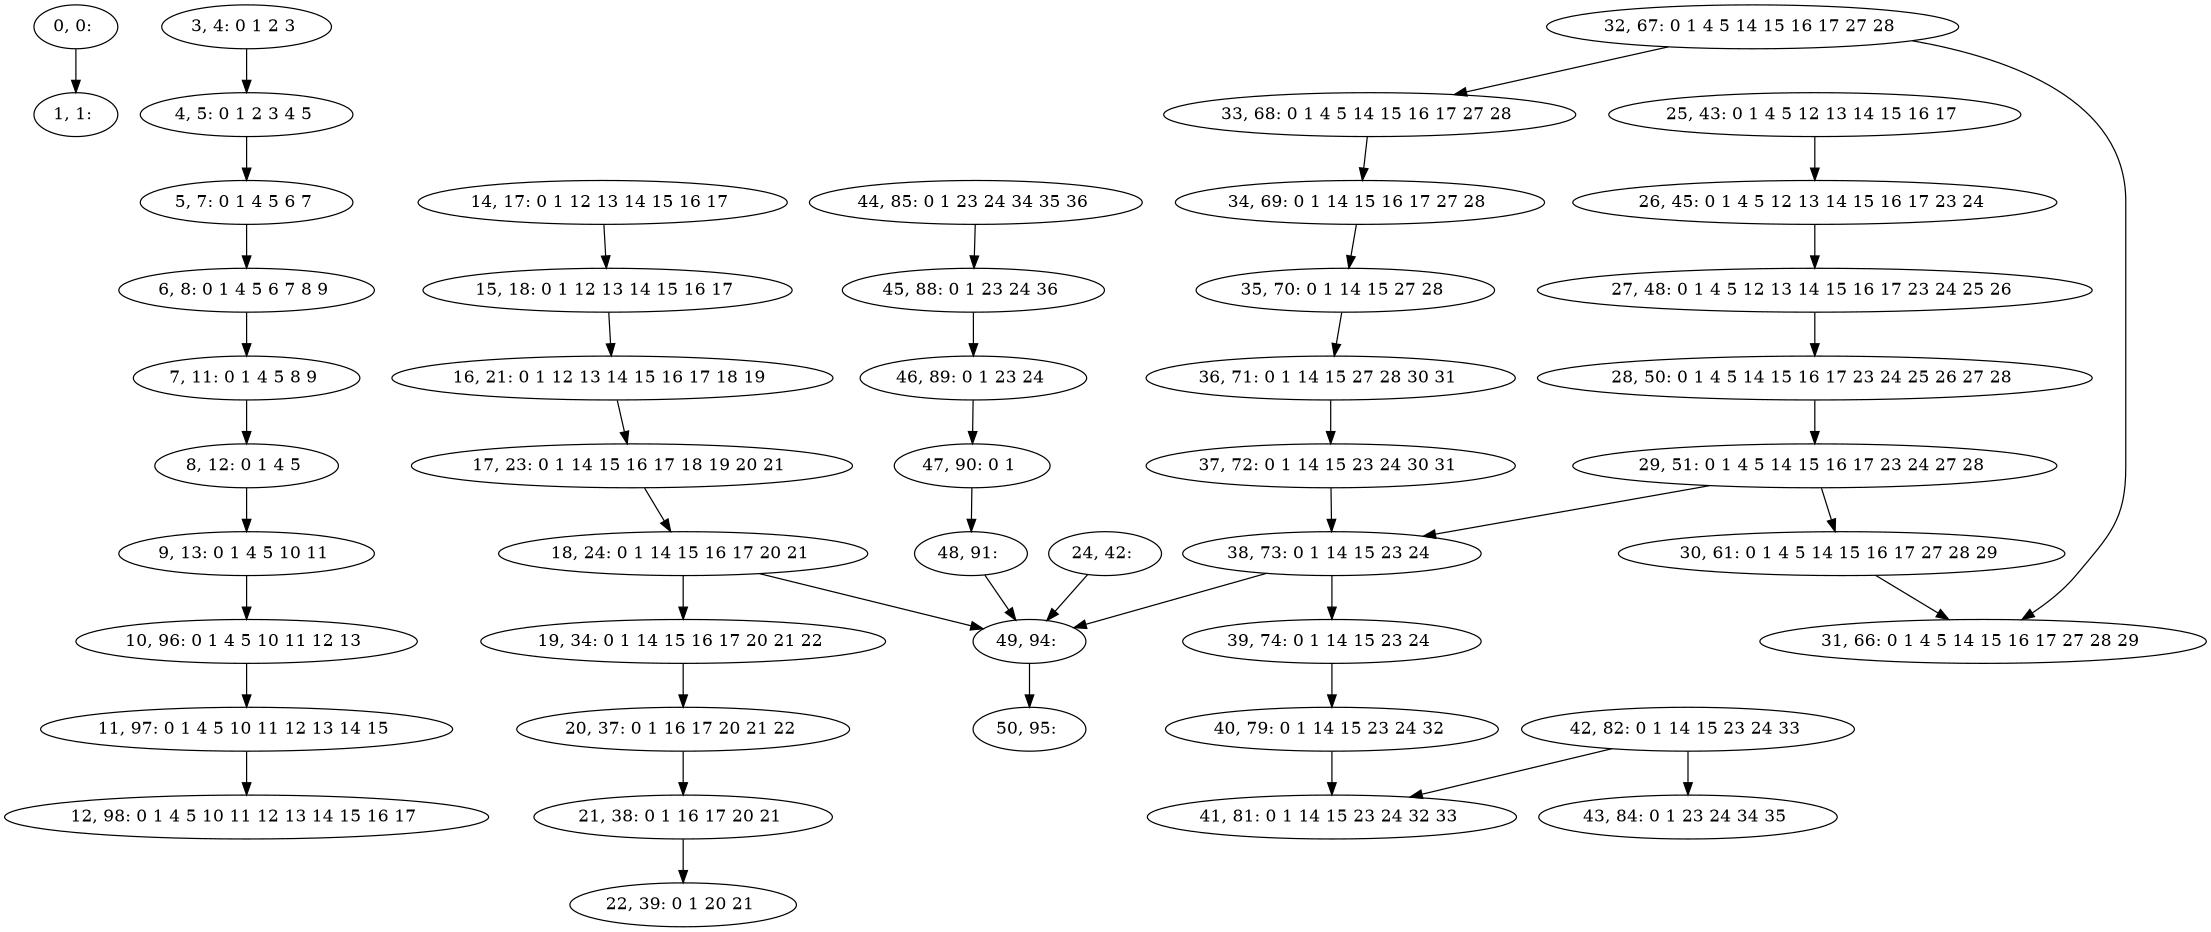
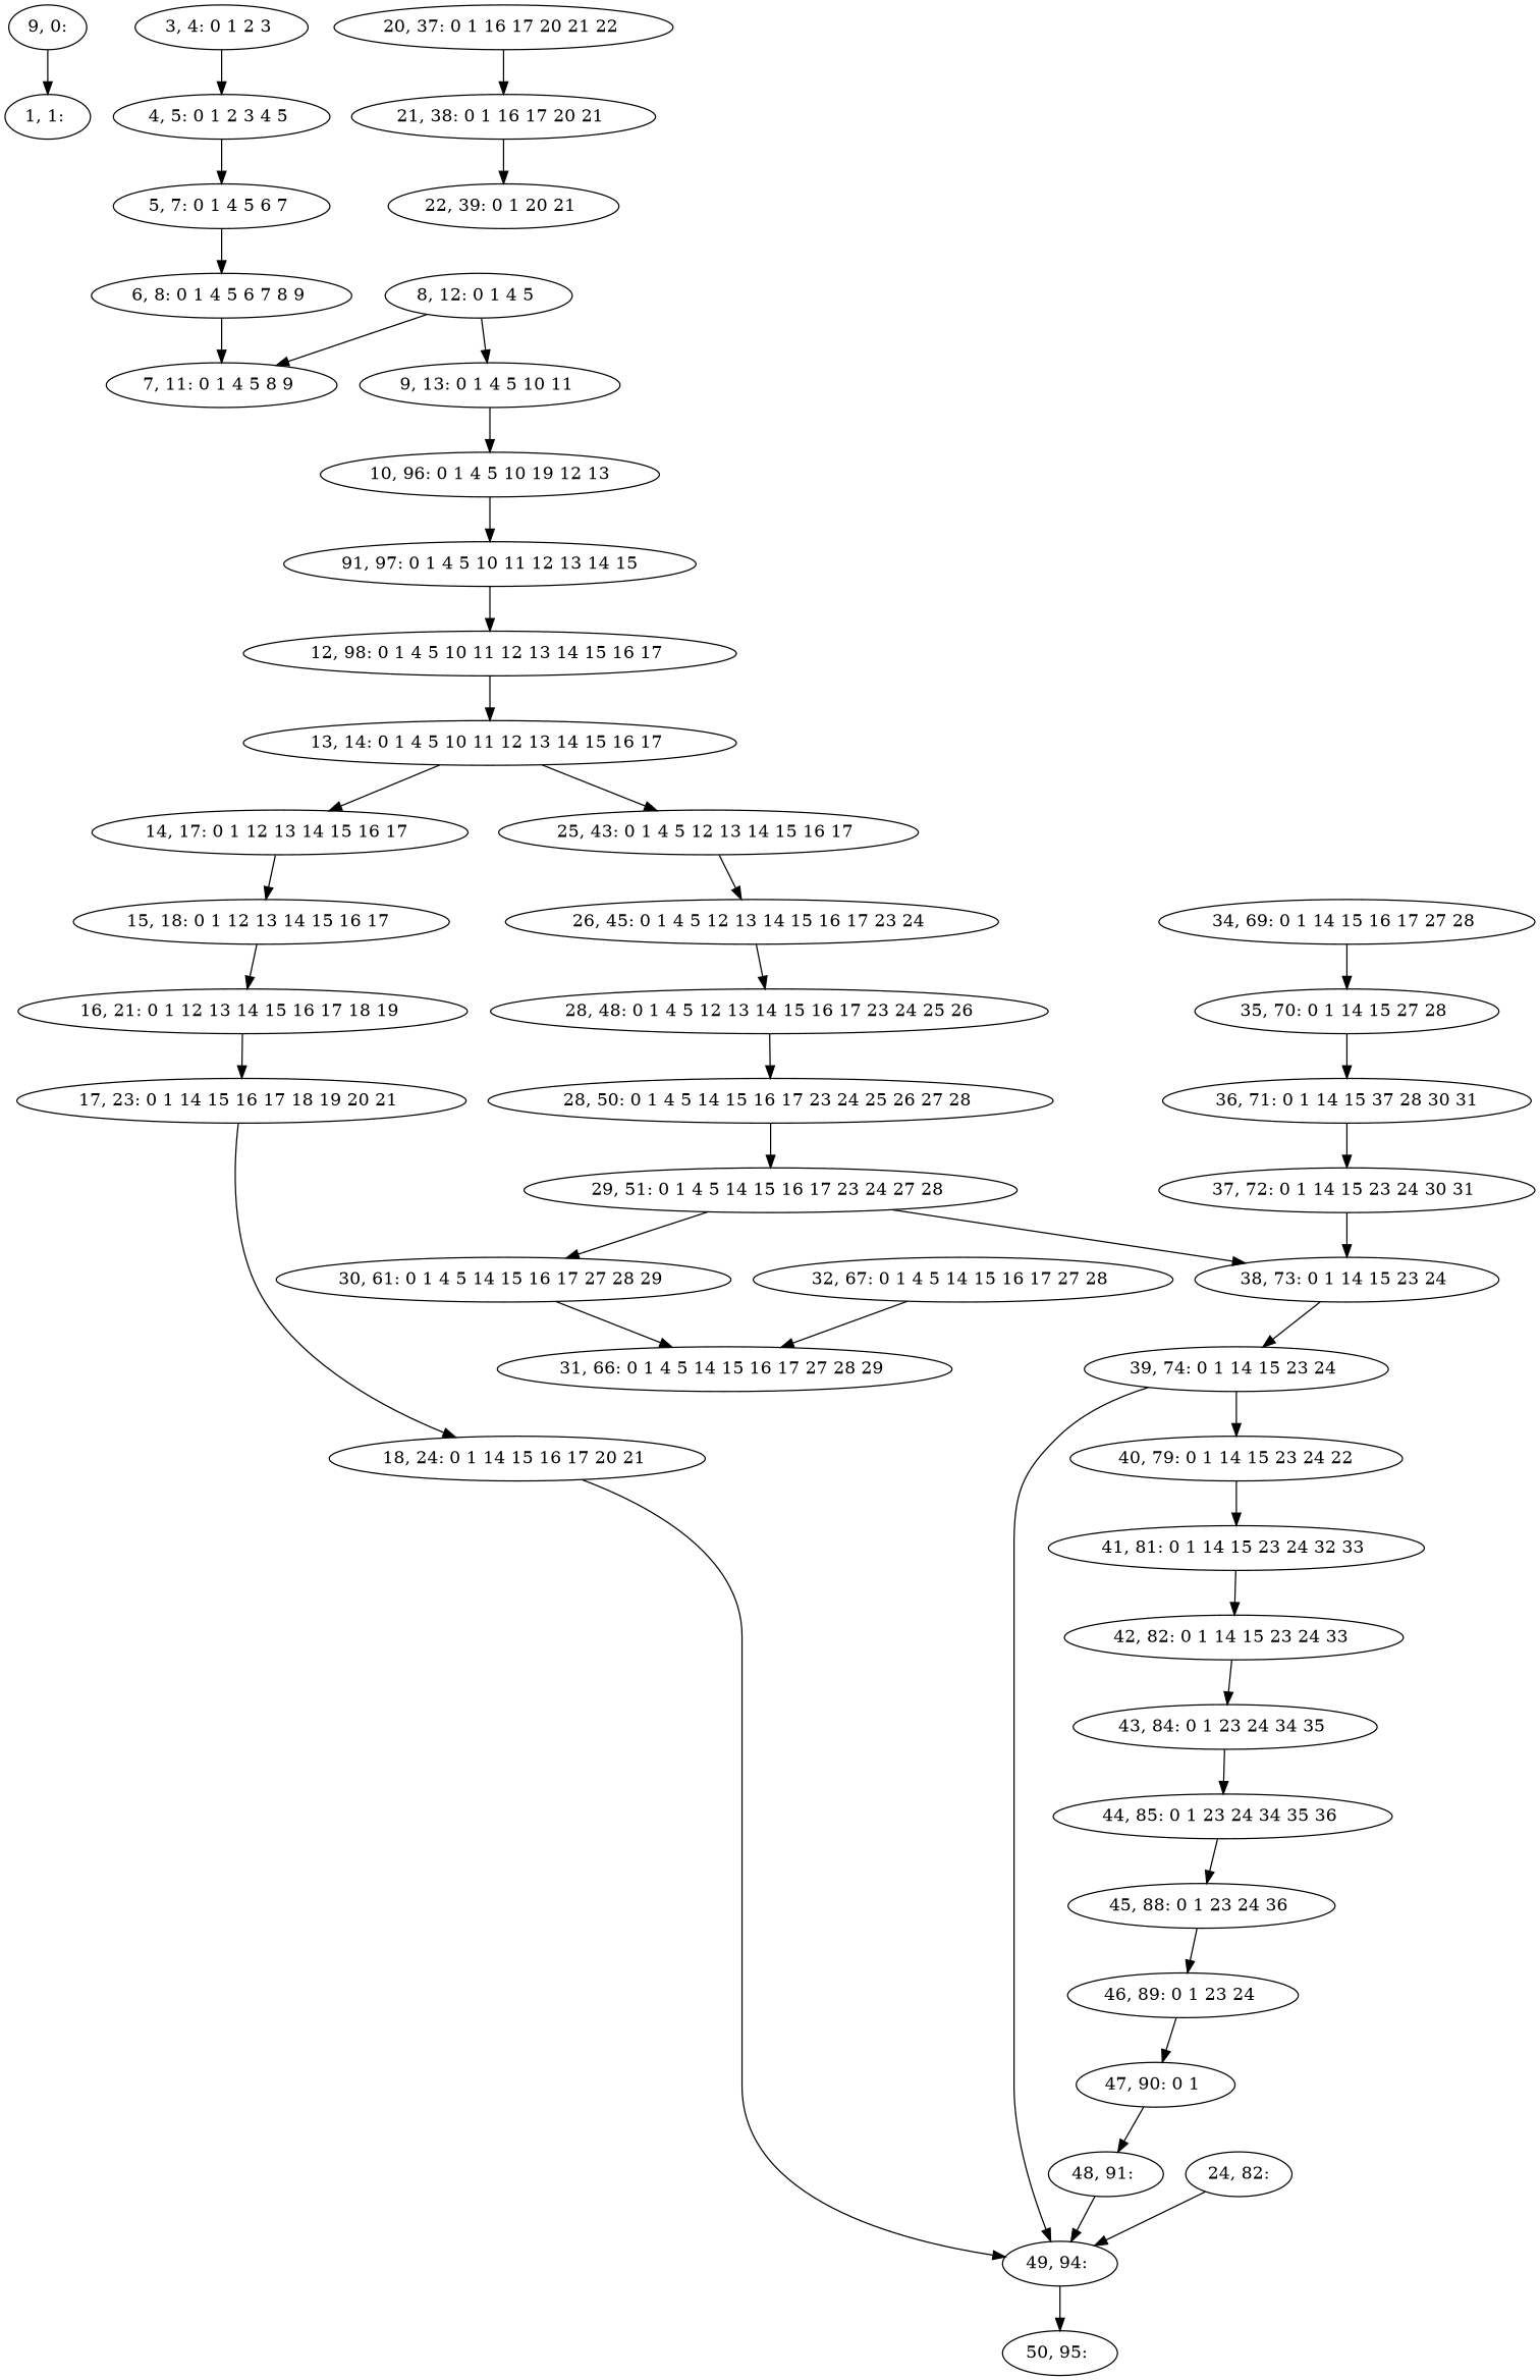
  digraph {
-   n1 [label="0, 0: "]
+   n1 [label="9, 0:"]
    n2 [label="1, 1: "]
    n3 [label="3, 4: 0 1 2 3 "]
    n4 [label="4, 5: 0 1 2 3 4 5 "]
    n5 [label="5, 7: 0 1 4 5 6 7 "]
    n6 [label="6, 8: 0 1 4 5 6 7 8 9 "]
    n7 [label="7, 11: 0 1 4 5 8 9 "]
    n8 [label="8, 12: 0 1 4 5 "]
    n9 [label="9, 13: 0 1 4 5 10 11 "]
-   n10 [label="10, 96: 0 1 4 5 10 11 12 13 "]
-   n11 [label="11, 97: 0 1 4 5 10 11 12 13 14 15 "]
+   n10 [label="10, 96: 0 1 4 5 10 19 12 13"]
+   n11 [label="91, 97: 0 1 4 5 10 11 12 13 14 15"]
    n12 [label="12, 98: 0 1 4 5 10 11 12 13 14 15 16 17 "]
+   n13 [label="13, 14: 0 1 4 5 10 11 12 13 14 15 16 17 "]
    n14 [label="14, 17: 0 1 12 13 14 15 16 17 "]
    n15 [label="25, 43: 0 1 4 5 12 13 14 15 16 17 "]
    n16 [label="15, 18: 0 1 12 13 14 15 16 17 "]
    n17 [label="26, 45: 0 1 4 5 12 13 14 15 16 17 23 24 "]
    n18 [label="16, 21: 0 1 12 13 14 15 16 17 18 19 "]
    n19 [label="17, 23: 0 1 14 15 16 17 18 19 20 21 "]
    n20 [label="18, 24: 0 1 14 15 16 17 20 21 "]
-   n21 [label="19, 34: 0 1 14 15 16 17 20 21 22 "]
    n22 [label="49, 94: "]
    n23 [label="20, 37: 0 1 16 17 20 21 22 "]
    n24 [label="50, 95: "]
    n25 [label="21, 38: 0 1 16 17 20 21 "]
    n26 [label="22, 39: 0 1 20 21 "]
-   n27 [label="24, 42: "]
-   n28 [label="27, 48: 0 1 4 5 12 13 14 15 16 17 23 24 25 26 "]
+   n27 [label="24, 82:"]
+   n28 [label="28, 48: 0 1 4 5 12 13 14 15 16 17 23 24 25 26"]
    n29 [label="28, 50: 0 1 4 5 14 15 16 17 23 24 25 26 27 28 "]
    n30 [label="29, 51: 0 1 4 5 14 15 16 17 23 24 27 28 "]
    n31 [label="30, 61: 0 1 4 5 14 15 16 17 27 28 29 "]
    n32 [label="38, 73: 0 1 14 15 23 24 "]
    n33 [label="31, 66: 0 1 4 5 14 15 16 17 27 28 29 "]
    n34 [label="39, 74: 0 1 14 15 23 24 "]
    n35 [label="32, 67: 0 1 4 5 14 15 16 17 27 28 "]
-   n36 [label="33, 68: 0 1 4 5 14 15 16 17 27 28 "]
    n37 [label="34, 69: 0 1 14 15 16 17 27 28 "]
    n38 [label="35, 70: 0 1 14 15 27 28 "]
-   n39 [label="36, 71: 0 1 14 15 27 28 30 31 "]
+   n39 [label="36, 71: 0 1 14 15 37 28 30 31"]
    n40 [label="37, 72: 0 1 14 15 23 24 30 31 "]
-   n41 [label="40, 79: 0 1 14 15 23 24 32 "]
+   n41 [label="40, 79: 0 1 14 15 23 24 22"]
    n42 [label="41, 81: 0 1 14 15 23 24 32 33 "]
    n43 [label="42, 82: 0 1 14 15 23 24 33 "]
    n44 [label="43, 84: 0 1 23 24 34 35 "]
    n45 [label="44, 85: 0 1 23 24 34 35 36 "]
    n46 [label="45, 88: 0 1 23 24 36 "]
    n47 [label="46, 89: 0 1 23 24 "]
    n48 [label="47, 90: 0 1 "]
    n49 [label="48, 91: "]
    n1 -> n2
    n3 -> n4
    n4 -> n5
    n5 -> n6
    n6 -> n7
-   n7 -> n8
+   n8 -> n7
    n8 -> n9
    n9 -> n10
    n10 -> n11
    n11 -> n12
+   n12 -> n13
+   n13 -> n14
+   n13 -> n15
    n14 -> n16
    n15 -> n17
    n16 -> n18
    n17 -> n28
    n18 -> n19
    n19 -> n20
-   n20 -> n21
    n20 -> n22
-   n21 -> n23
    n22 -> n24
    n23 -> n25
    n25 -> n26
    n27 -> n22
    n28 -> n29
    n29 -> n30
    n30 -> n31
    n30 -> n32
    n31 -> n33
    n32 -> n34
-   n32 -> n22
+   n34 -> n22
    n34 -> n41
    n35 -> n33
-   n35 -> n36
-   n36 -> n37
    n37 -> n38
    n38 -> n39
    n39 -> n40
    n40 -> n32
    n41 -> n42
-   n43 -> n42
+   n42 -> n43
    n43 -> n44
+   n44 -> n45
    n45 -> n46
    n46 -> n47
    n47 -> n48
    n48 -> n49
    n49 -> n22
  }
